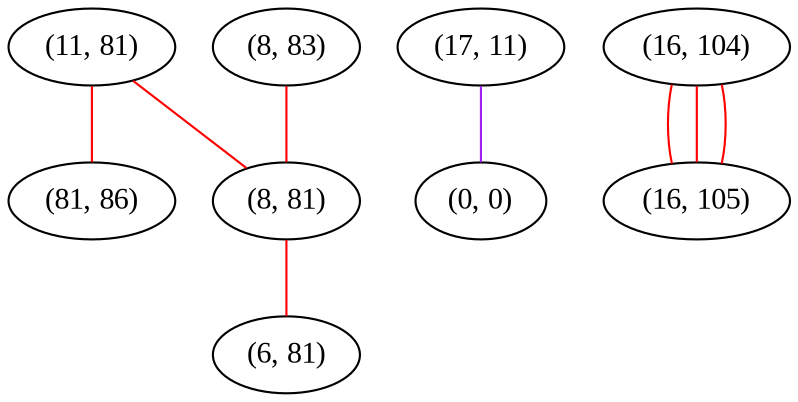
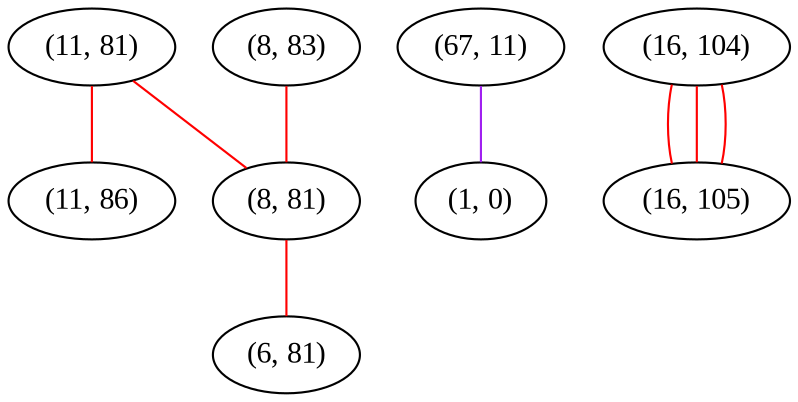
  graph {
    fontname="Liberation Serif"
    node [fontname="Liberation Serif"]
    edge [color=red fontname="Liberation Serif" weight=1]
    "(11, 81)"
-   "(11, 86)" [label="(81, 86)"]
+   "(11, 86)"
    "(8, 81)"
-   "(17, 11)"
-   "(0, 0)"
+   "(17, 11)" [label="(67, 11)"]
+   "(0, 0)" [label="(1, 0)"]
    "(6, 81)"
    "(16, 104)"
    "(16, 105)"
    "(8, 83)"
    "(11, 81)" -- "(11, 86)"
    "(11, 81)" -- "(8, 81)"
    "(8, 81)" -- "(6, 81)"
    "(17, 11)" -- "(0, 0)" [color=purple weight=4]
    "(16, 104)" -- "(16, 105)"
    "(16, 104)" -- "(16, 105)"
    "(16, 104)" -- "(16, 105)"
    "(8, 83)" -- "(8, 81)"
  }
